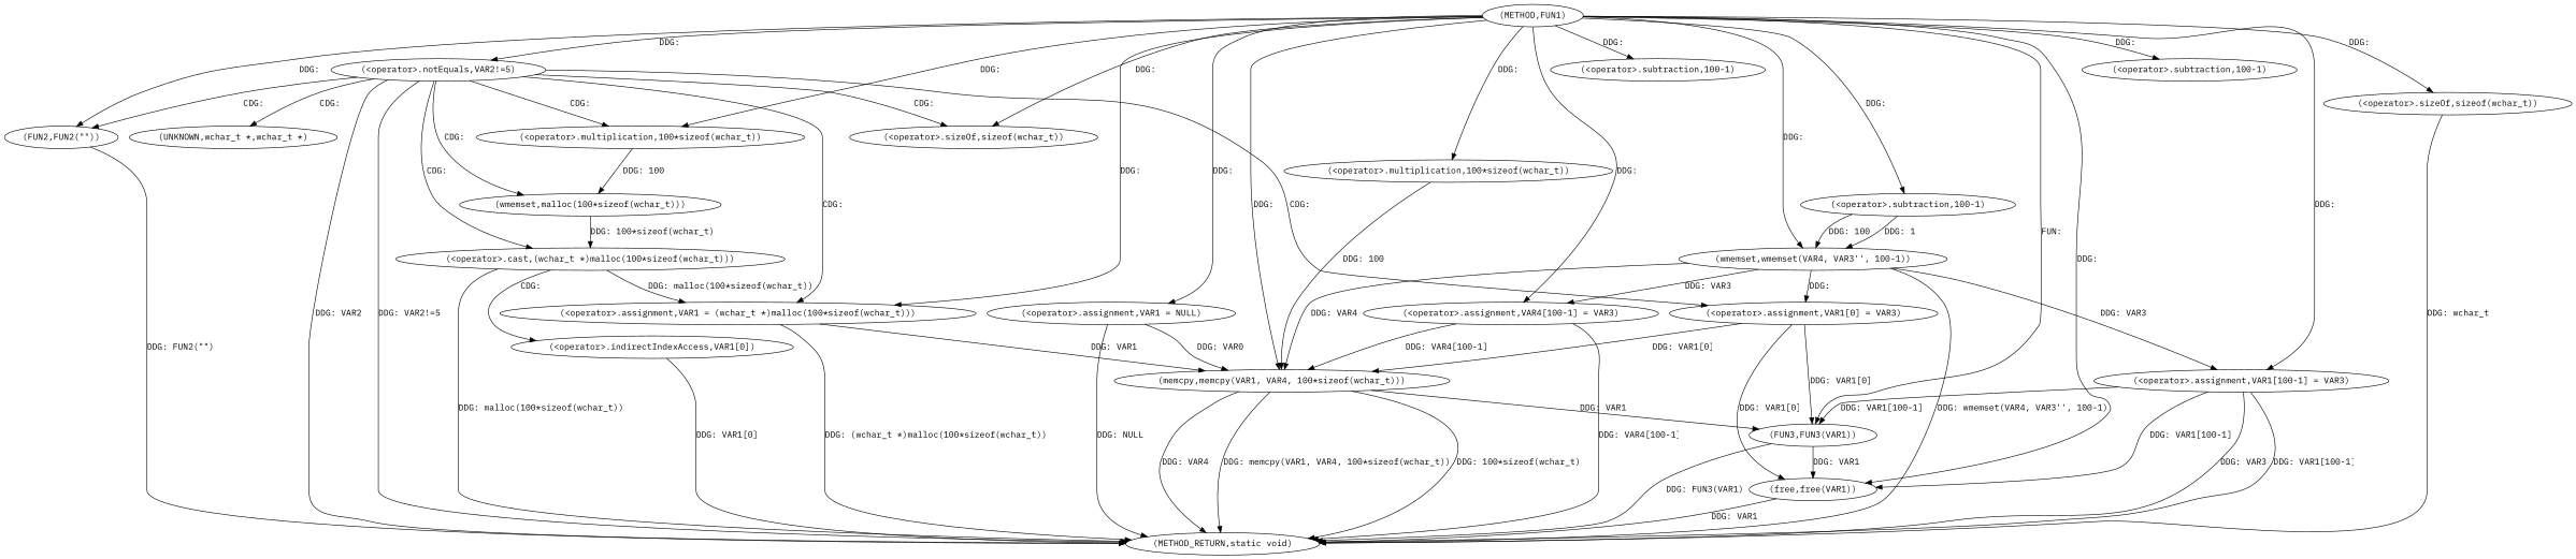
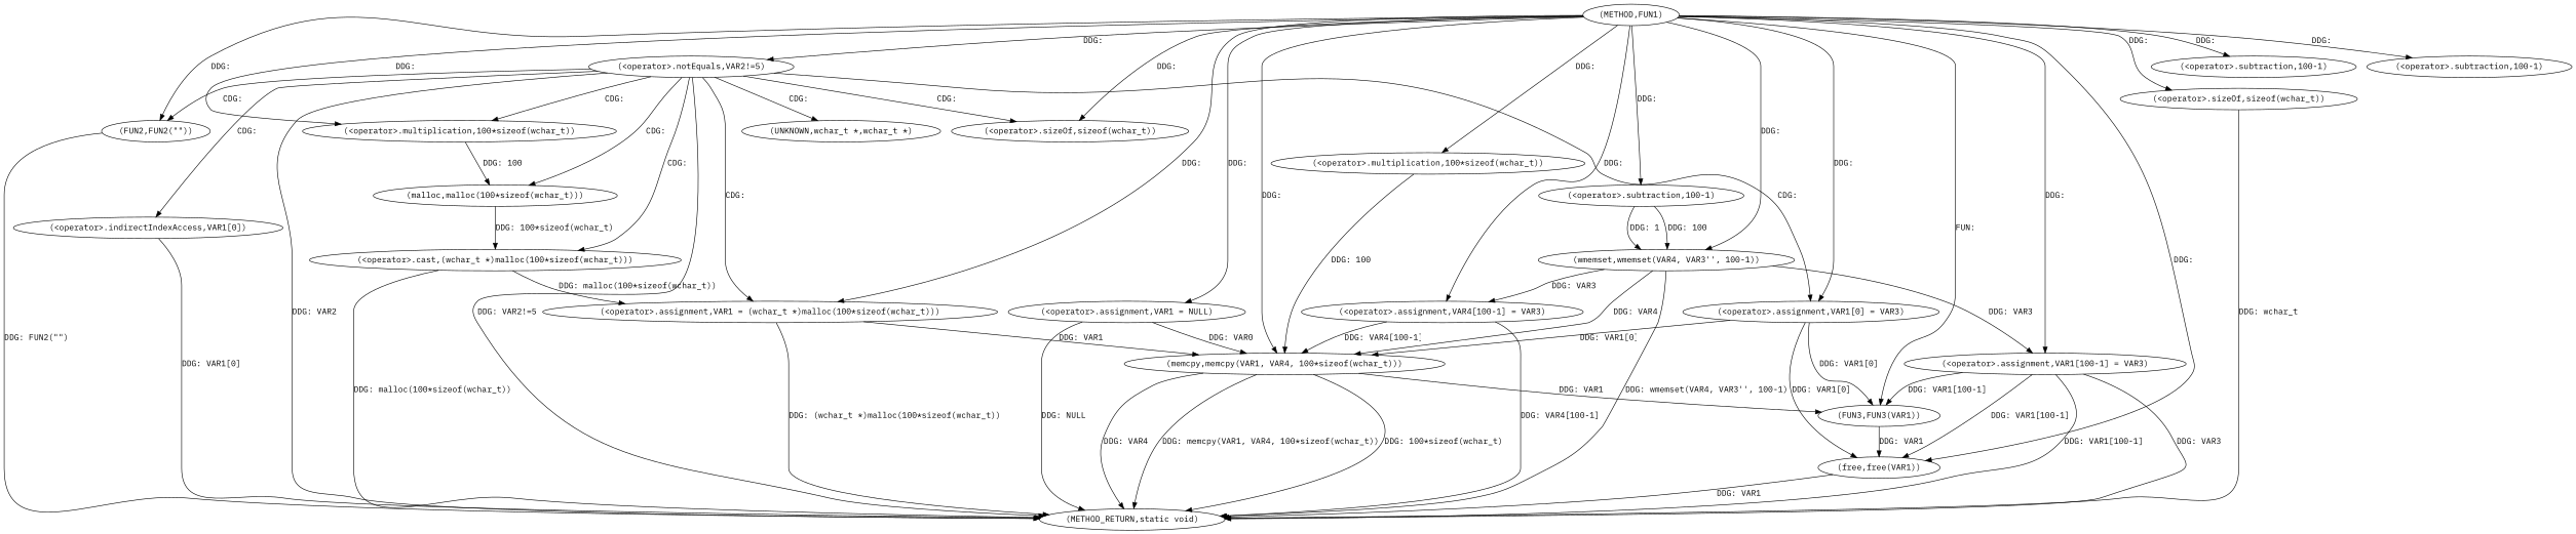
  digraph {
    fontname="IBM Plex Mono"
    node [fontname="IBM Plex Mono"]
    edge [fontname="IBM Plex Mono"]
    n1 [label="(METHOD,FUN1)"]
    n2 [label="(<operator>.assignment,VAR1 = NULL)"]
    n3 [label="(<operator>.notEquals,VAR2!=5)"]
    n4 [label="(FUN2,FUN2(\"\"))"]
    n5 [label="(<operator>.assignment,VAR1 = (wchar_t *)malloc(100*sizeof(wchar_t)))"]
    n6 [label="(<operator>.multiplication,100*sizeof(wchar_t))"]
    n7 [label="(<operator>.sizeOf,sizeof(wchar_t))"]
    n8 [label="(<operator>.assignment,VAR1[0] = VAR3)"]
    n9 [label="(wmemset,wmemset(VAR4, VAR3'', 100-1))"]
    n10 [label="(<operator>.subtraction,100-1)"]
    n11 [label="(<operator>.assignment,VAR4[100-1] = VAR3)"]
    n12 [label="(<operator>.subtraction,100-1)"]
    n13 [label="(memcpy,memcpy(VAR1, VAR4, 100*sizeof(wchar_t)))"]
    n14 [label="(<operator>.multiplication,100*sizeof(wchar_t))"]
    n15 [label="(<operator>.sizeOf,sizeof(wchar_t))"]
    n16 [label="(<operator>.assignment,VAR1[100-1] = VAR3)"]
    n17 [label="(<operator>.subtraction,100-1)"]
    n18 [label="(FUN3,FUN3(VAR1))"]
    n19 [label="(free,free(VAR1))"]
    n20 [label="(METHOD_RETURN,static void)"]
    n21 [label="(<operator>.cast,(wchar_t *)malloc(100*sizeof(wchar_t)))"]
-   n22 [label="(wmemset,malloc(100*sizeof(wchar_t)))"]
+   n22 [label="(malloc,malloc(100*sizeof(wchar_t)))"]
    n23 [label="(UNKNOWN,wchar_t *,wchar_t *)"]
    n24 [label="(<operator>.indirectIndexAccess,VAR1[0])"]
    n1 -> n2 [label="DDG: "]
    n1 -> n3 [label="DDG: "]
    n1 -> n4 [label="DDG: "]
    n1 -> n5 [label="DDG: "]
    n1 -> n6 [label="DDG: "]
    n1 -> n7 [label="DDG: "]
-   n9 -> n8 [label="DDG: "]
+   n1 -> n8 [label="DDG: "]
    n1 -> n9 [label="DDG: "]
    n1 -> n10 [label="DDG: "]
    n1 -> n11 [label="DDG: "]
    n1 -> n12 [label="DDG: "]
    n1 -> n13 [label="DDG: "]
    n1 -> n14 [label="DDG: "]
    n1 -> n15 [label="DDG: "]
    n1 -> n16 [label="DDG: "]
    n1 -> n17 [label="DDG: "]
    n1 -> n18 [label="FUN: "]
    n1 -> n19 [label="DDG: "]
    n2 -> n13 [label="DDG: VAR0"]
    n2 -> n20 [label="DDG: NULL"]
    n3 -> n4 [label="CDG: "]
    n3 -> n5 [label="CDG: "]
    n3 -> n6 [label="CDG: "]
    n3 -> n7 [label="CDG: "]
    n3 -> n8 [label="CDG: "]
    n3 -> n20 [label="DDG: VAR2"]
    n3 -> n20 [label="DDG: VAR2!=5"]
    n3 -> n21 [label="CDG: "]
    n3 -> n22 [label="CDG: "]
    n3 -> n23 [label="CDG: "]
-   n21 -> n24 [label="CDG: "]
+   n3 -> n24 [label="CDG: "]
    n4 -> n20 [label="DDG: FUN2(\"\")"]
    n5 -> n13 [label="DDG: VAR1"]
    n5 -> n20 [label="DDG: (wchar_t *)malloc(100*sizeof(wchar_t))"]
    n6 -> n22 [label="DDG: 100"]
    n8 -> n13 [label="DDG: VAR1[0]"]
    n8 -> n18 [label="DDG: VAR1[0]"]
    n8 -> n19 [label="DDG: VAR1[0]"]
    n9 -> n11 [label="DDG: VAR3"]
    n9 -> n13 [label="DDG: VAR4"]
    n9 -> n16 [label="DDG: VAR3"]
    n9 -> n20 [label="DDG: wmemset(VAR4, VAR3'', 100-1)"]
    n10 -> n9 [label="DDG: 100"]
    n10 -> n9 [label="DDG: 1"]
    n11 -> n13 [label="DDG: VAR4[100-1]"]
    n11 -> n20 [label="DDG: VAR4[100-1]"]
    n13 -> n18 [label="DDG: VAR1"]
    n13 -> n20 [label="DDG: VAR4"]
    n13 -> n20 [label="DDG: memcpy(VAR1, VAR4, 100*sizeof(wchar_t))"]
    n13 -> n20 [label="DDG: 100*sizeof(wchar_t)"]
    n14 -> n13 [label="DDG: 100"]
    n15 -> n20 [label="DDG: wchar_t"]
    n16 -> n18 [label="DDG: VAR1[100-1]"]
    n16 -> n19 [label="DDG: VAR1[100-1]"]
    n16 -> n20 [label="DDG: VAR3"]
    n16 -> n20 [label="DDG: VAR1[100-1]"]
    n18 -> n19 [label="DDG: VAR1"]
-   n18 -> n20 [label="DDG: FUN3(VAR1)"]
    n19 -> n20 [label="DDG: VAR1"]
    n21 -> n5 [label="DDG: malloc(100*sizeof(wchar_t))"]
    n21 -> n20 [label="DDG: malloc(100*sizeof(wchar_t))"]
    n22 -> n21 [label="DDG: 100*sizeof(wchar_t)"]
    n24 -> n20 [label="DDG: VAR1[0]"]
  }
